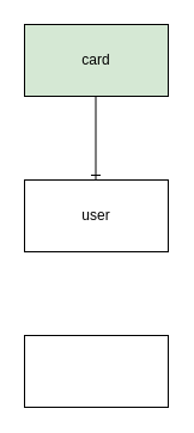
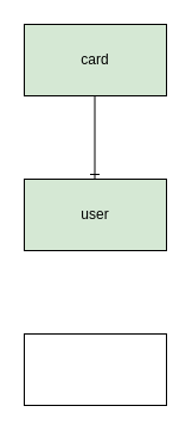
  <mxCell id="0" />
  <mxCell id="1" parent="0" />
  <mxCell id="2" style="edgeStyle=orthogonalEdgeStyle;rounded=0;orthogonalLoop=1;jettySize=auto;html=1;endArrow=ERone;endFill=0;" edge="1" parent="1"><mxGeometry relative="1" as="geometry"><mxPoint x="79.5" y="150" as="targetPoint" /><mxPoint x="79.5" y="80" as="sourcePoint" /></mxGeometry></mxCell>
  <mxCell id="3" value="card" style="rounded=0;whiteSpace=wrap;html=1;fillColor=#d5e8d4;" vertex="1" parent="1"><mxGeometry x="20" y="20" width="120" height="60" as="geometry" /></mxCell>
- <mxCell id="4" value="user" style="rounded=0;whiteSpace=wrap;html=1;" vertex="1" parent="1"><mxGeometry x="20" y="150" width="120" height="60" as="geometry" /></mxCell>
+ <mxCell id="4" value="user" style="rounded=0;whiteSpace=wrap;html=1;fillColor=#d5e8d4;" vertex="1" parent="1"><mxGeometry x="20" y="150" width="120" height="60" as="geometry" /></mxCell>
  <mxCell id="5" value="" style="rounded=0;whiteSpace=wrap;html=1;" vertex="1" parent="1"><mxGeometry x="20" y="280" width="120" height="60" as="geometry" /></mxCell>
